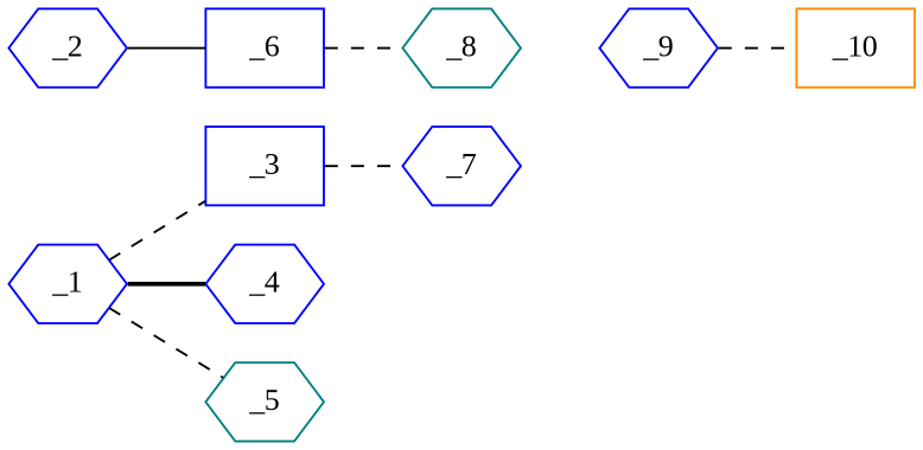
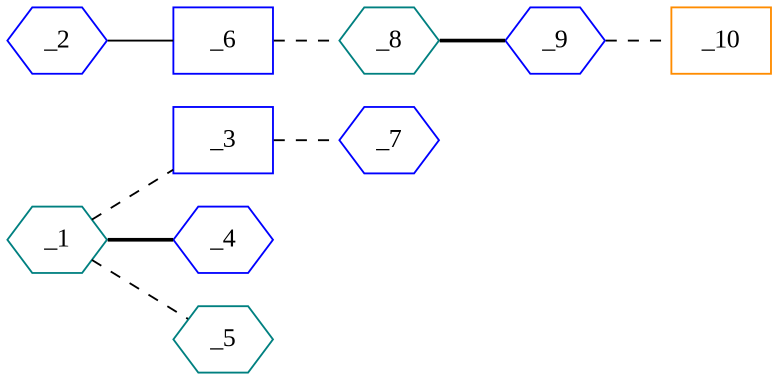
  graph {
    fontname="Liberation Serif"
    rankdir=LR
    node [charge=0 chem=1 color=blue fontname="Liberation Serif" shape=hexagon symbol="C  " y=0]
    edge [fontname="Liberation Serif" style=dashed valence=1]
-   _1 [x=3.7321]
+   _1 [color=teal x=3.7321]
    _3 [chem=2 shape=box symbol="O  " x=2.866 y=-0.5]
    _4 [x=4.2321 y=-0.866]
    _5 [color=teal x=3.2321 y=0.866]
    _2 [x=4.5981 y=0.5]
    _6 [shape=box x=5.4641]
    _7 [x=2]
    _8 [color=teal x=6.3301 y=-0.5]
    _9 [chem=2 symbol="O  " x=7.1962]
    _10 [color=darkorange shape=box x=8.0622 y=-0.5]
    _1 -- _3
    _1 -- _4 [style=bold]
    _1 -- _5
    _3 -- _7
    _2 -- _6 [style=solid valence=2]
    _6 -- _8 [valence=2]
+   _8 -- _9 [style=bold]
    _9 -- _10
  }
